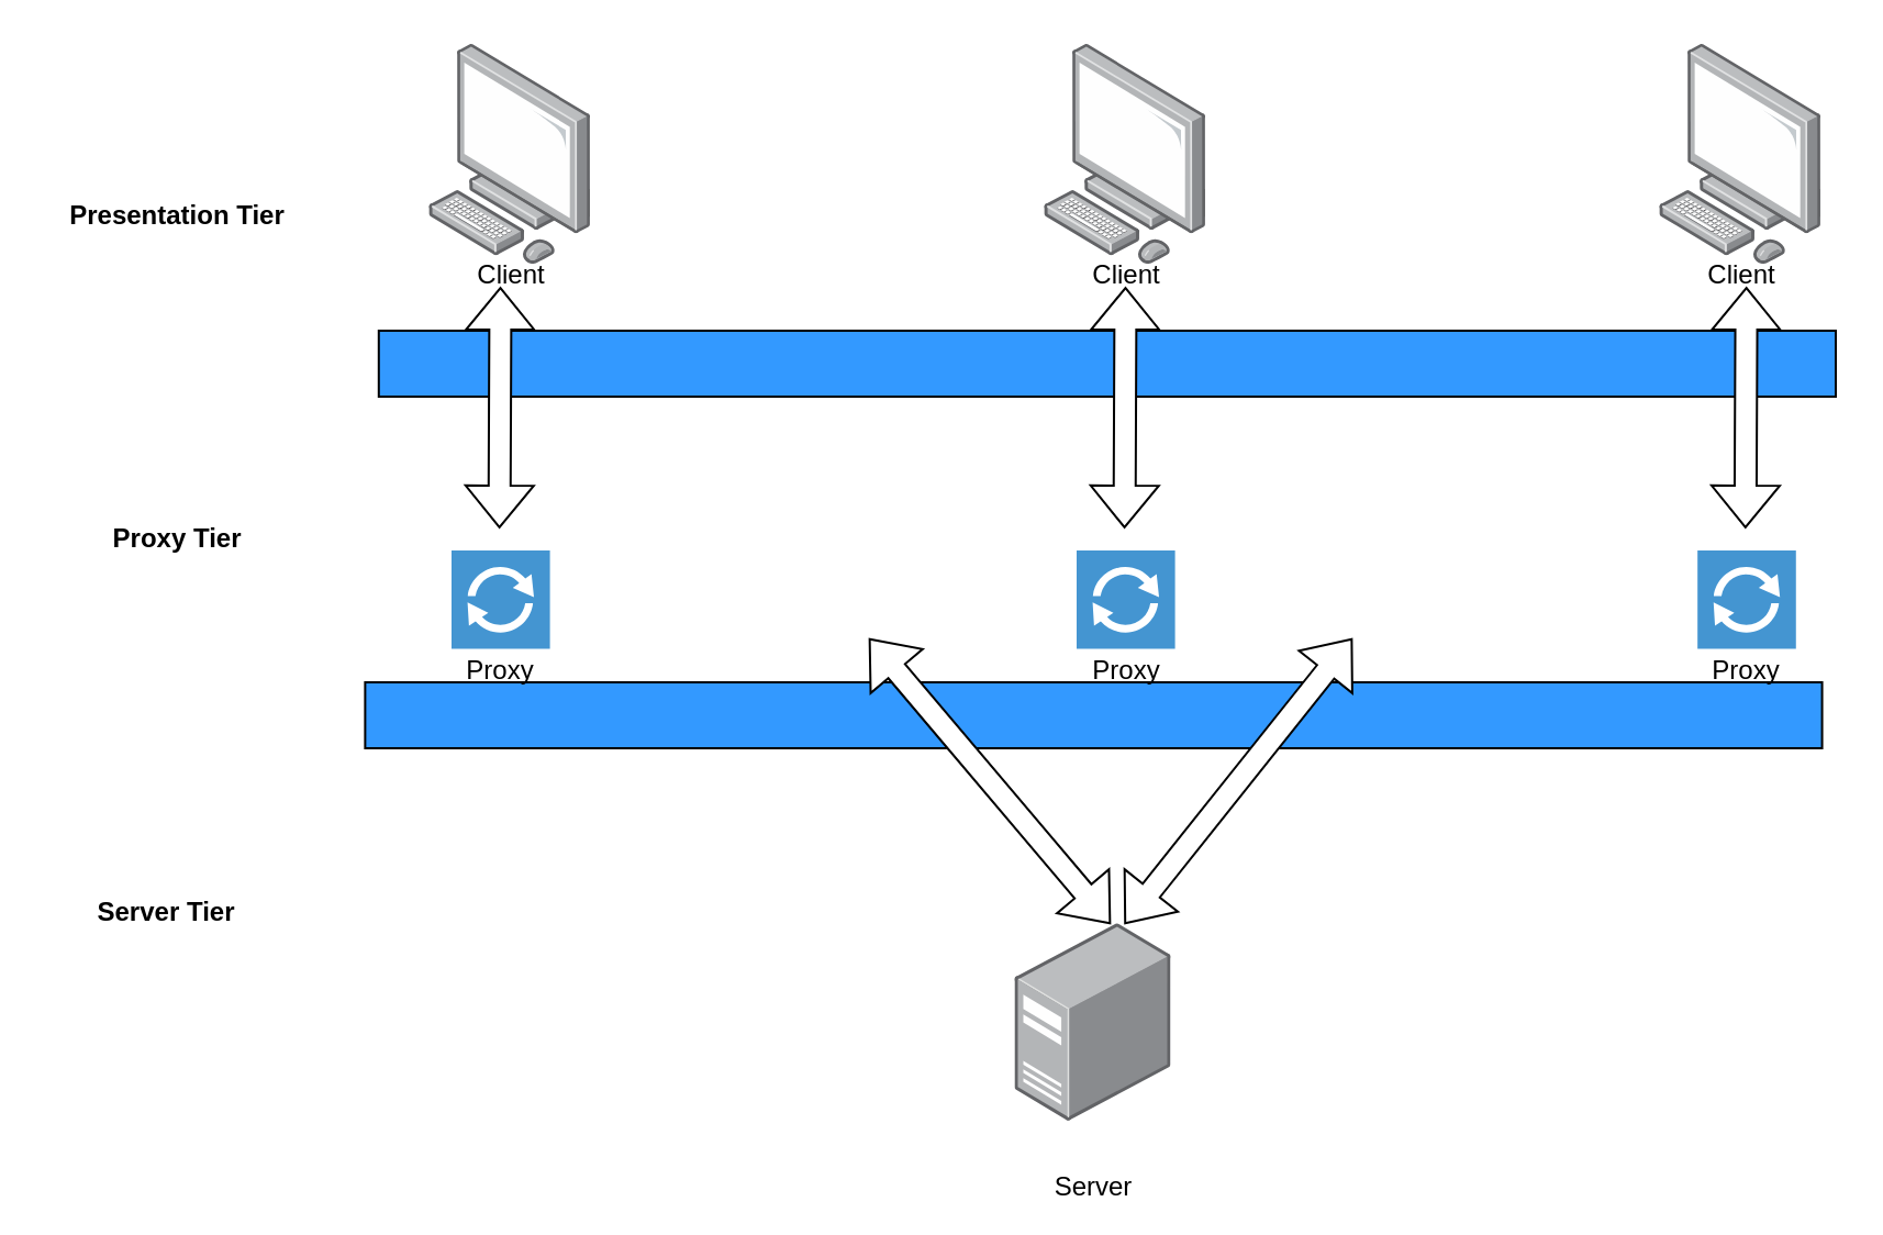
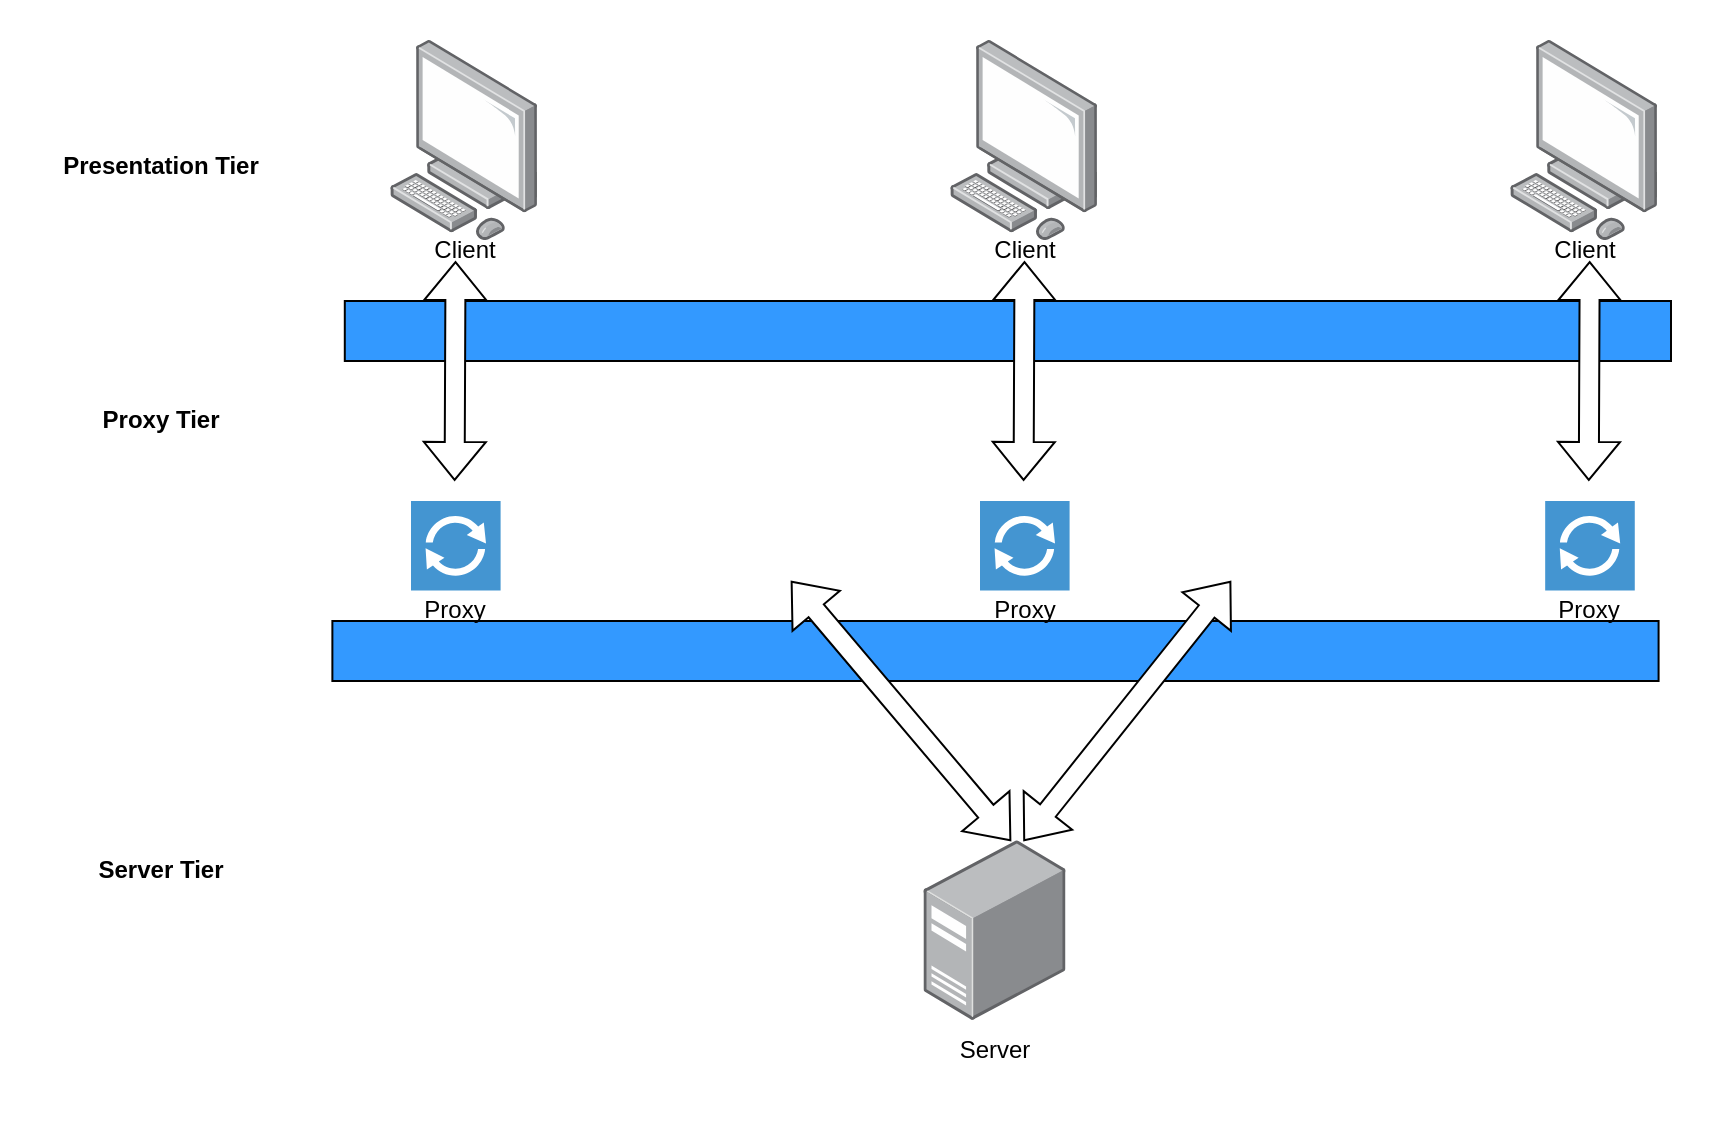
  <mxCell id="0" />
  <mxCell id="1" parent="0" />
  <mxCell id="2" value="" style="image;points=[];aspect=fixed;html=1;align=center;shadow=0;dashed=0;image=img/lib/allied_telesis/computer_and_terminals/Personal_Computer.svg;" vertex="1" parent="1"><mxGeometry x="475" y="20" width="73.79" height="100" as="geometry" /></mxCell>
  <mxCell id="3" value="" style="image;points=[];aspect=fixed;html=1;align=center;shadow=0;dashed=0;image=img/lib/allied_telesis/computer_and_terminals/Personal_Computer.svg;" vertex="1" parent="1"><mxGeometry x="755" y="20" width="73.79" height="100" as="geometry" /></mxCell>
  <mxCell id="4" value="" style="image;points=[];aspect=fixed;html=1;align=center;shadow=0;dashed=0;image=img/lib/allied_telesis/computer_and_terminals/Personal_Computer.svg;" vertex="1" parent="1"><mxGeometry x="195" y="20" width="73.79" height="100" as="geometry" /></mxCell>
  <mxCell id="5" value="Client" style="text;html=1;align=center;verticalAlign=middle;resizable=0;points=[];autosize=1;strokeColor=none;fillColor=none;" vertex="1" parent="1"><mxGeometry x="206.89" y="110" width="50" height="30" as="geometry" /></mxCell>
  <mxCell id="6" value="Client" style="text;html=1;align=center;verticalAlign=middle;resizable=0;points=[];autosize=1;strokeColor=none;fillColor=none;" vertex="1" parent="1"><mxGeometry x="766.89" y="110" width="50" height="30" as="geometry" /></mxCell>
  <mxCell id="7" value="Client" style="text;html=1;align=center;verticalAlign=middle;resizable=0;points=[];autosize=1;strokeColor=none;fillColor=none;" vertex="1" parent="1"><mxGeometry x="486.89" y="110" width="50" height="30" as="geometry" /></mxCell>
  <mxCell id="8" value="" style="rounded=0;whiteSpace=wrap;html=1;fillColor=#3399FF;" vertex="1" parent="1"><mxGeometry x="171.9" y="150" width="663.1" height="30" as="geometry" /></mxCell>
  <mxCell id="9" value="" style="shape=flexArrow;endArrow=classic;html=1;rounded=0;startArrow=block;fillColor=default;" edge="1" parent="1"><mxGeometry width="50" height="50" relative="1" as="geometry"><mxPoint x="511.75" y="130" as="sourcePoint" /><mxPoint x="511.3" y="240" as="targetPoint" /></mxGeometry></mxCell>
- <mxCell id="10" value="&lt;b&gt;Presentation Tier&lt;/b&gt;" style="text;html=1;align=center;verticalAlign=middle;resizable=0;points=[];autosize=1;strokeColor=none;fillColor=none;" vertex="1" parent="1"><mxGeometry x="20" y="83" width="120" height="30" as="geometry" /></mxCell>
+ <mxCell id="10" value="&lt;b&gt;Presentation Tier&lt;/b&gt;" style="text;html=1;align=center;verticalAlign=middle;resizable=0;points=[];autosize=1;strokeColor=none;fillColor=none;" vertex="1" parent="1"><mxGeometry x="20" y="68" width="120" height="30" as="geometry" /></mxCell>
  <mxCell id="11" value="" style="pointerEvents=1;shadow=0;dashed=0;html=1;strokeColor=none;fillColor=#4495D1;labelPosition=center;verticalLabelPosition=bottom;verticalAlign=top;align=center;outlineConnect=0;shape=mxgraph.veeam.2d.proxy;" vertex="1" parent="1"><mxGeometry x="772.09" y="250" width="44.8" height="44.8" as="geometry" /></mxCell>
  <mxCell id="12" value="" style="pointerEvents=1;shadow=0;dashed=0;html=1;strokeColor=none;fillColor=#4495D1;labelPosition=center;verticalLabelPosition=bottom;verticalAlign=top;align=center;outlineConnect=0;shape=mxgraph.veeam.2d.proxy;" vertex="1" parent="1"><mxGeometry x="205" y="250" width="44.8" height="44.8" as="geometry" /></mxCell>
  <mxCell id="13" value="" style="pointerEvents=1;shadow=0;dashed=0;html=1;strokeColor=none;fillColor=#4495D1;labelPosition=center;verticalLabelPosition=bottom;verticalAlign=top;align=center;outlineConnect=0;shape=mxgraph.veeam.2d.proxy;" vertex="1" parent="1"><mxGeometry x="489.5" y="250" width="44.8" height="44.8" as="geometry" /></mxCell>
  <mxCell id="14" value="" style="rounded=0;whiteSpace=wrap;html=1;fillColor=#3399FF;" vertex="1" parent="1"><mxGeometry x="165.69" y="310" width="663.1" height="30" as="geometry" /></mxCell>
  <mxCell id="15" value="" style="shape=flexArrow;endArrow=classic;html=1;rounded=0;startArrow=block;fillColor=default;" edge="1" parent="1"><mxGeometry width="50" height="50" relative="1" as="geometry"><mxPoint x="227.26" y="130" as="sourcePoint" /><mxPoint x="226.81" y="240" as="targetPoint" /></mxGeometry></mxCell>
  <mxCell id="16" value="" style="shape=flexArrow;endArrow=classic;html=1;rounded=0;startArrow=block;fillColor=default;" edge="1" parent="1"><mxGeometry width="50" height="50" relative="1" as="geometry"><mxPoint x="794.35" y="130" as="sourcePoint" /><mxPoint x="793.9" y="240" as="targetPoint" /></mxGeometry></mxCell>
- <mxCell id="17" value="&lt;b&gt;Proxy Tier&lt;/b&gt;" style="text;html=1;align=center;verticalAlign=middle;resizable=0;points=[];autosize=1;strokeColor=none;fillColor=none;" vertex="1" parent="1"><mxGeometry x="40" y="230" width="80" height="30" as="geometry" /></mxCell>
+ <mxCell id="17" value="&lt;b&gt;Proxy Tier&lt;/b&gt;" style="text;html=1;align=center;verticalAlign=middle;resizable=0;points=[];autosize=1;strokeColor=none;fillColor=none;" vertex="1" parent="1"><mxGeometry x="40" y="195" width="80" height="30" as="geometry" /></mxCell>
  <mxCell id="18" value="" style="image;points=[];aspect=fixed;html=1;align=center;shadow=0;dashed=0;image=img/lib/allied_telesis/computer_and_terminals/Server_Desktop.svg;" vertex="1" parent="1"><mxGeometry x="461.74" y="420" width="71" height="90" as="geometry" /></mxCell>
  <mxCell id="19" value="" style="shape=flexArrow;endArrow=classic;html=1;rounded=0;startArrow=block;fillColor=default;" edge="1" parent="1"><mxGeometry width="50" height="50" relative="1" as="geometry"><mxPoint x="615" y="290" as="sourcePoint" /><mxPoint x="511.3" y="420" as="targetPoint" /></mxGeometry></mxCell>
  <mxCell id="20" value="" style="shape=flexArrow;endArrow=classic;html=1;rounded=0;startArrow=block;fillColor=default;" edge="1" parent="1"><mxGeometry width="50" height="50" relative="1" as="geometry"><mxPoint x="395" y="290" as="sourcePoint" /><mxPoint x="505" y="420" as="targetPoint" /></mxGeometry></mxCell>
  <mxCell id="21" value="Proxy" style="text;html=1;align=center;verticalAlign=middle;resizable=0;points=[];autosize=1;strokeColor=none;fillColor=none;" vertex="1" parent="1"><mxGeometry x="202.4" y="290" width="50" height="30" as="geometry" /></mxCell>
  <mxCell id="22" value="Proxy" style="text;html=1;align=center;verticalAlign=middle;resizable=0;points=[];autosize=1;strokeColor=none;fillColor=none;" vertex="1" parent="1"><mxGeometry x="486.89" y="290" width="50" height="30" as="geometry" /></mxCell>
  <mxCell id="23" value="Proxy" style="text;html=1;align=center;verticalAlign=middle;resizable=0;points=[];autosize=1;strokeColor=none;fillColor=none;" vertex="1" parent="1"><mxGeometry x="769.49" y="290" width="50" height="30" as="geometry" /></mxCell>
- <mxCell id="24" value="Server" style="text;html=1;align=center;verticalAlign=middle;resizable=0;points=[];autosize=1;strokeColor=none;fillColor=none;" vertex="1" parent="1"><mxGeometry x="467.24" y="525" width="60" height="30" as="geometry" /></mxCell>
- <mxCell id="25" value="&lt;b&gt;Server Tier&lt;/b&gt;" style="text;html=1;align=center;verticalAlign=middle;resizable=0;points=[];autosize=1;strokeColor=none;fillColor=none;" vertex="1" parent="1"><mxGeometry x="30" y="400" width="90" height="30" as="geometry" /></mxCell>
+ <mxCell id="24" value="Server" style="text;html=1;align=center;verticalAlign=middle;resizable=0;points=[];autosize=1;strokeColor=none;fillColor=none;" vertex="1" parent="1"><mxGeometry x="467.24" y="510" width="60" height="30" as="geometry" /></mxCell>
+ <mxCell id="25" value="&lt;b&gt;Server Tier&lt;/b&gt;" style="text;html=1;align=center;verticalAlign=middle;resizable=0;points=[];autosize=1;strokeColor=none;fillColor=none;" vertex="1" parent="1"><mxGeometry x="35" y="420" width="90" height="30" as="geometry" /></mxCell>
